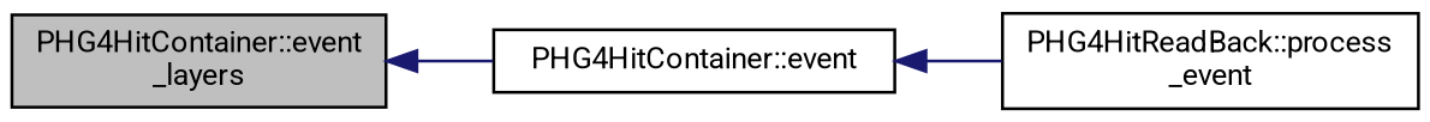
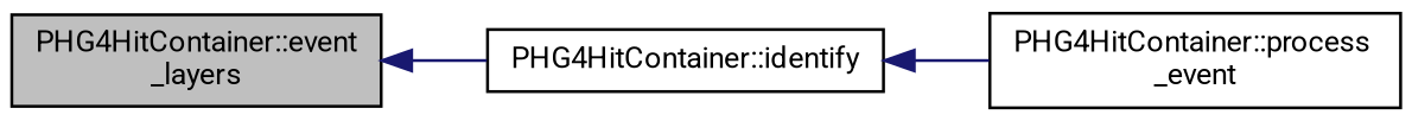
  digraph {
    fontname=Roboto
    rankdir=LR
    node [color=black fontname=Roboto fontsize=10 shape=record]
    edge [color=midnightblue dir=back fontname=Roboto fontsize=10 labelfontname=FreeSans labelfontsize=10 style=solid]
    n1 [fillcolor=grey75 fontcolor=black height=0.2 label="PHG4HitContainer::event\l_layers" style=filled width=0.4]
-   n2 [height=0.2 label="PHG4HitContainer::event" width=0.4]
-   n3 [height=0.2 label="PHG4HitReadBack::process\l_event" width=0.4]
+   n2 [height=0.2 label="PHG4HitContainer::identify" width=0.4]
+   n3 [height=0.2 label="PHG4HitContainer::process\l_event" width=0.4]
    n1 -> n2
    n2 -> n3
  }
